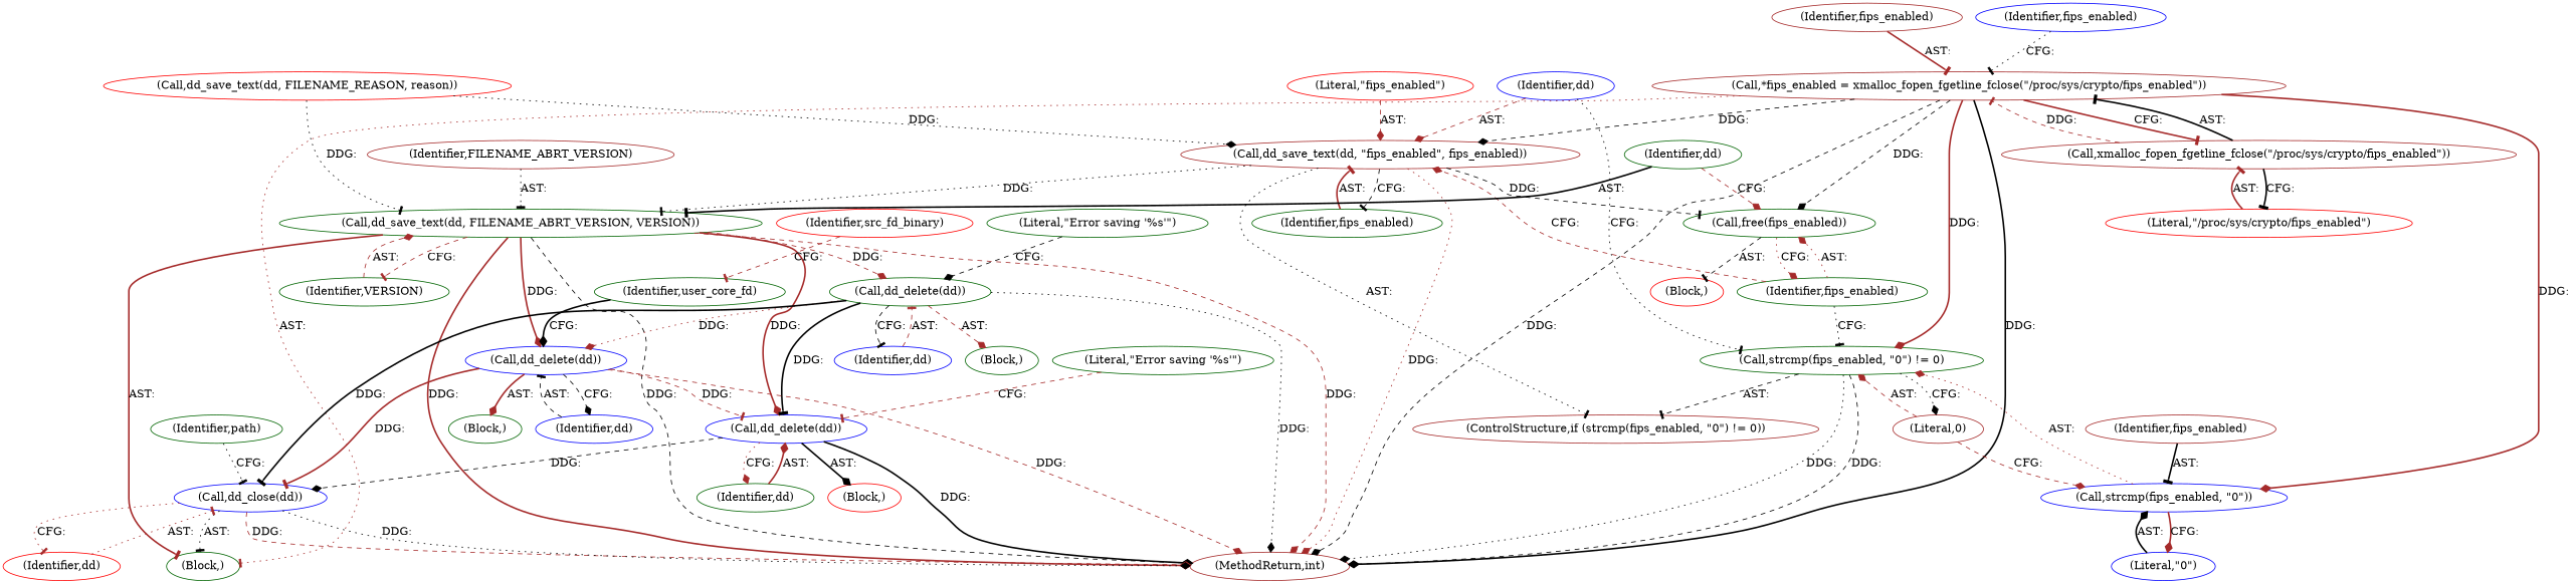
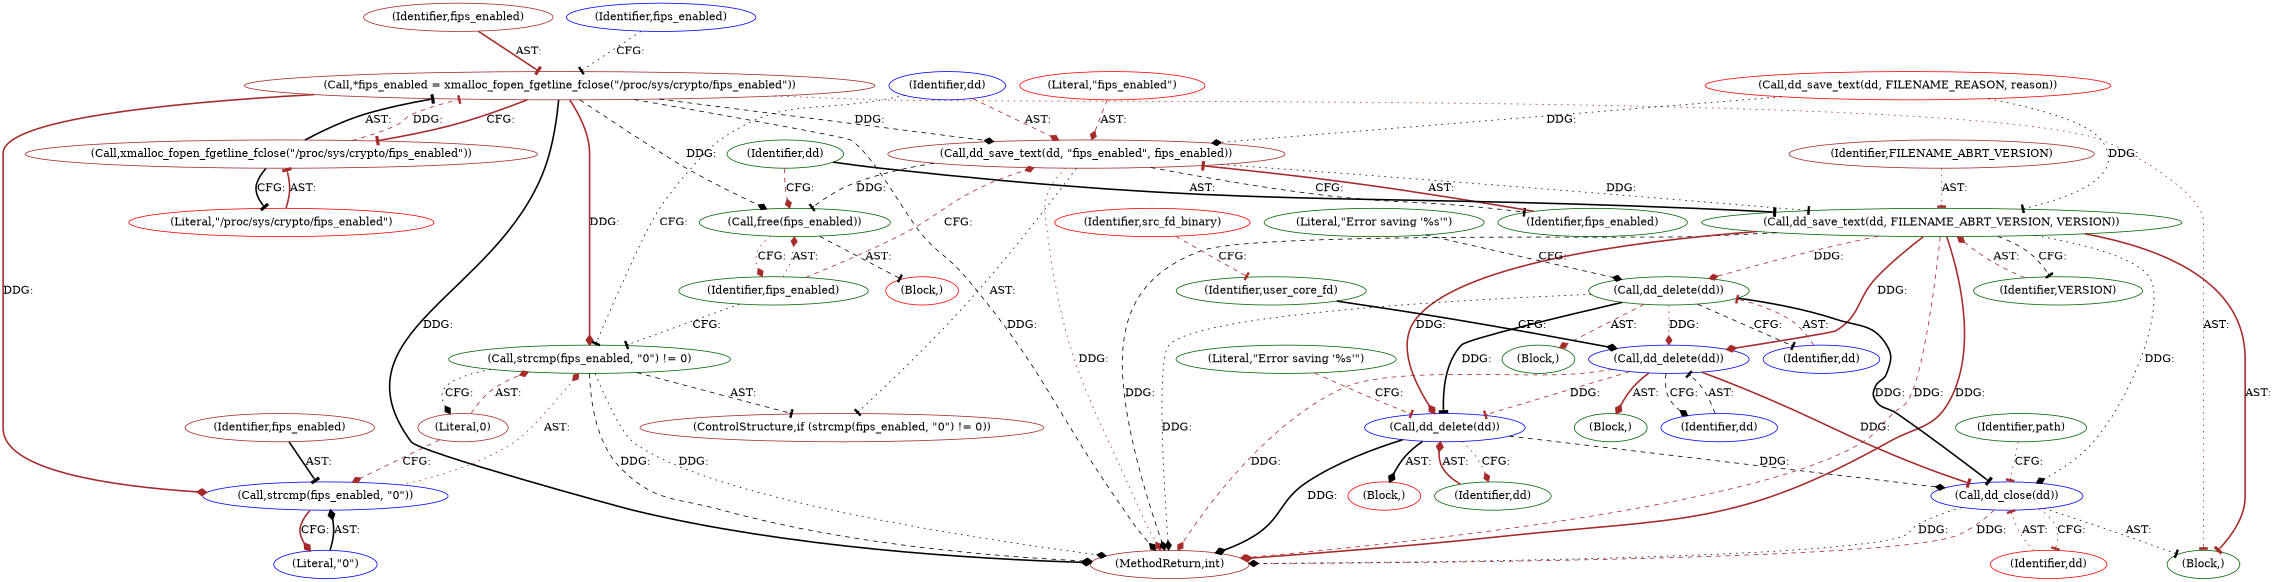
  digraph {
    node [color=darkgreen]
    edge [arrowhead=diamond color=black style=dashed]
    n1 [color=brown label="(Call,*fips_enabled = xmalloc_fopen_fgetline_fclose(\"/proc/sys/crypto/fips_enabled\"))"]
    n2 [color=brown label="(Call,xmalloc_fopen_fgetline_fclose(\"/proc/sys/crypto/fips_enabled\"))"]
    n3 [label="(Call,strcmp(fips_enabled, \"0\") != 0)"]
    n4 [color=blue label="(Call,strcmp(fips_enabled, \"0\"))"]
    n5 [color=brown label="(Call,dd_save_text(dd, \"fips_enabled\", fips_enabled))"]
    n6 [label="(Call,free(fips_enabled))"]
    n7 [color=brown label="(MethodReturn,int)"]
    n8 [label="(Block,)"]
    n9 [color=red label="(Literal,\"/proc/sys/crypto/fips_enabled\")"]
    n10 [color=brown label="(ControlStructure,if (strcmp(fips_enabled, \"0\") != 0))"]
    n11 [color=brown label="(Literal,0)"]
    n12 [color=blue label="(Literal,\"0\")"]
    n13 [label="(Call,dd_save_text(dd, FILENAME_ABRT_VERSION, VERSION))"]
    n14 [label="(Identifier,fips_enabled)"]
    n15 [label="(Identifier,fips_enabled)"]
    n16 [color=red label="(Block,)"]
    n17 [label="(Call,dd_delete(dd))"]
    n18 [color=blue label="(Call,dd_delete(dd))"]
    n19 [color=blue label="(Call,dd_delete(dd))"]
    n20 [color=blue label="(Call,dd_close(dd))"]
    n21 [label="(Identifier,VERSION)"]
    n22 [label="(Block,)"]
    n23 [color=blue label="(Identifier,dd)"]
    n24 [label="(Block,)"]
    n25 [color=blue label="(Identifier,dd)"]
    n26 [color=red label="(Block,)"]
    n27 [label="(Identifier,dd)"]
    n28 [color=red label="(Identifier,dd)"]
    n29 [label="(Literal,\"Error saving '%s'\")"]
    n30 [color=brown label="(Identifier,fips_enabled)"]
    n31 [label="(Identifier,path)"]
    n32 [color=red label="(Identifier,src_fd_binary)"]
    n33 [label="(Identifier,user_core_fd)"]
    n34 [color=red label="(Literal,\"fips_enabled\")"]
    n35 [color=blue label="(Identifier,fips_enabled)"]
    n36 [label="(Identifier,dd)"]
    n37 [label="(Literal,\"Error saving '%s'\")"]
    n38 [color=brown label="(Identifier,fips_enabled)"]
    n39 [color=blue label="(Identifier,dd)"]
    n40 [color=brown label="(Identifier,FILENAME_ABRT_VERSION)"]
    n41 [color=red label="(Call,dd_save_text(dd, FILENAME_REASON, reason))"]
    n1 -> n2 [arrowhead=tee color=brown label="CFG: " style=bold]
    n1 -> n3 [color=brown label="DDG: " style=bold]
    n1 -> n4 [color=brown label="DDG: " style=bold]
    n1 -> n5 [label="DDG: "]
    n1 -> n6 [label="DDG: "]
    n1 -> n7 [label="DDG: "]
    n1 -> n7 [label="DDG: " style=bold]
    n1 -> n8 [arrowhead=tee color=brown label="AST: " style=dotted]
    n2 -> n1 [arrowhead=tee label="AST: " style=bold]
    n2 -> n1 [arrowhead=tee color=brown label="DDG: "]
    n2 -> n9 [arrowhead=tee label="CFG: " style=bold]
    n3 -> n7 [label="DDG: " style=dotted]
    n3 -> n7 [label="DDG: "]
    n3 -> n10 [arrowhead=tee label="AST: "]
    n3 -> n11 [label="CFG: " style=dotted]
    n4 -> n3 [color=brown label="AST: " style=dotted]
    n4 -> n12 [color=brown label="CFG: " style=bold]
    n5 -> n6 [arrowhead=tee label="DDG: "]
    n5 -> n7 [color=brown label="DDG: " style=dotted]
    n5 -> n10 [arrowhead=tee label="AST: " style=dotted]
    n5 -> n13 [arrowhead=tee label="DDG: " style=dotted]
    n5 -> n14 [arrowhead=tee label="CFG: "]
    n6 -> n15 [color=brown label="CFG: " style=dotted]
    n6 -> n16 [arrowhead=tee label="AST: "]
    n9 -> n2 [arrowhead=tee color=brown label="AST: " style=bold]
    n11 -> n3 [color=brown label="AST: "]
    n11 -> n4 [color=brown label="CFG: "]
    n12 -> n4 [label="AST: " style=bold]
    n13 -> n7 [color=brown label="DDG: "]
    n13 -> n7 [color=brown label="DDG: " style=bold]
    n13 -> n7 [label="DDG: "]
    n13 -> n8 [arrowhead=tee color=brown label="AST: " style=bold]
    n13 -> n17 [color=brown label="DDG: "]
    n13 -> n18 [color=brown label="DDG: " style=bold]
    n13 -> n19 [color=brown label="DDG: " style=bold]
-   n13 -> n21 [arrowhead=tee color=brown label="CFG: "]
+   n13 -> n20 [label="DDG: " style=dotted]
+   n13 -> n21 [arrowhead=tee label="CFG: "]
    n14 -> n5 [arrowhead=tee color=brown label="AST: " style=bold]
    n15 -> n3 [arrowhead=tee label="CFG: " style=dotted]
    n15 -> n5 [color=brown label="CFG: "]
    n15 -> n6 [color=brown label="AST: " style=dotted]
    n17 -> n7 [label="DDG: " style=dotted]
    n17 -> n18 [color=brown label="DDG: " style=dotted]
    n17 -> n19 [arrowhead=tee label="DDG: " style=bold]
    n17 -> n20 [arrowhead=tee label="DDG: " style=bold]
    n17 -> n22 [color=brown label="AST: "]
    n17 -> n23 [arrowhead=tee label="CFG: "]
    n18 -> n7 [color=brown label="DDG: "]
    n18 -> n19 [arrowhead=tee color=brown label="DDG: "]
    n18 -> n20 [arrowhead=tee color=brown label="DDG: " style=bold]
    n18 -> n24 [color=brown label="AST: " style=bold]
    n18 -> n25 [label="CFG: "]
    n19 -> n7 [label="DDG: " style=bold]
    n19 -> n20 [label="DDG: "]
    n19 -> n26 [label="AST: " style=bold]
    n19 -> n27 [color=brown label="CFG: " style=dotted]
    n20 -> n7 [color=brown label="DDG: "]
    n20 -> n7 [label="DDG: " style=dotted]
    n20 -> n8 [arrowhead=tee label="AST: " style=dotted]
    n20 -> n28 [arrowhead=tee color=brown label="CFG: " style=dotted]
    n21 -> n13 [color=brown label="AST: "]
    n23 -> n17 [arrowhead=tee color=brown label="AST: "]
    n25 -> n18 [arrowhead=tee label="AST: "]
    n27 -> n19 [color=brown label="AST: " style=bold]
    n28 -> n20 [arrowhead=tee color=brown label="AST: " style=dotted]
    n29 -> n17 [label="CFG: "]
    n30 -> n1 [arrowhead=tee color=brown label="AST: " style=bold]
-   n31 -> n20 [arrowhead=tee label="CFG: " style=dotted]
+   n31 -> n20 [arrowhead=tee color=brown label="CFG: " style=dotted]
    n32 -> n33 [arrowhead=tee color=brown label="CFG: "]
    n33 -> n18 [label="CFG: " style=bold]
    n34 -> n5 [color=brown label="AST: "]
    n35 -> n1 [arrowhead=tee label="CFG: " style=dotted]
    n36 -> n6 [color=brown label="CFG: "]
    n36 -> n13 [arrowhead=tee label="AST: " style=bold]
    n37 -> n19 [arrowhead=tee color=brown label="CFG: "]
    n38 -> n4 [arrowhead=tee label="AST: " style=bold]
    n39 -> n3 [arrowhead=tee label="CFG: " style=dotted]
    n39 -> n5 [color=brown label="AST: "]
-   n40 -> n13 [arrowhead=tee label="AST: " style=dotted]
+   n40 -> n13 [arrowhead=tee color=brown label="AST: " style=dotted]
    n41 -> n5 [label="DDG: " style=dotted]
    n41 -> n13 [arrowhead=tee label="DDG: " style=dotted]
  }
